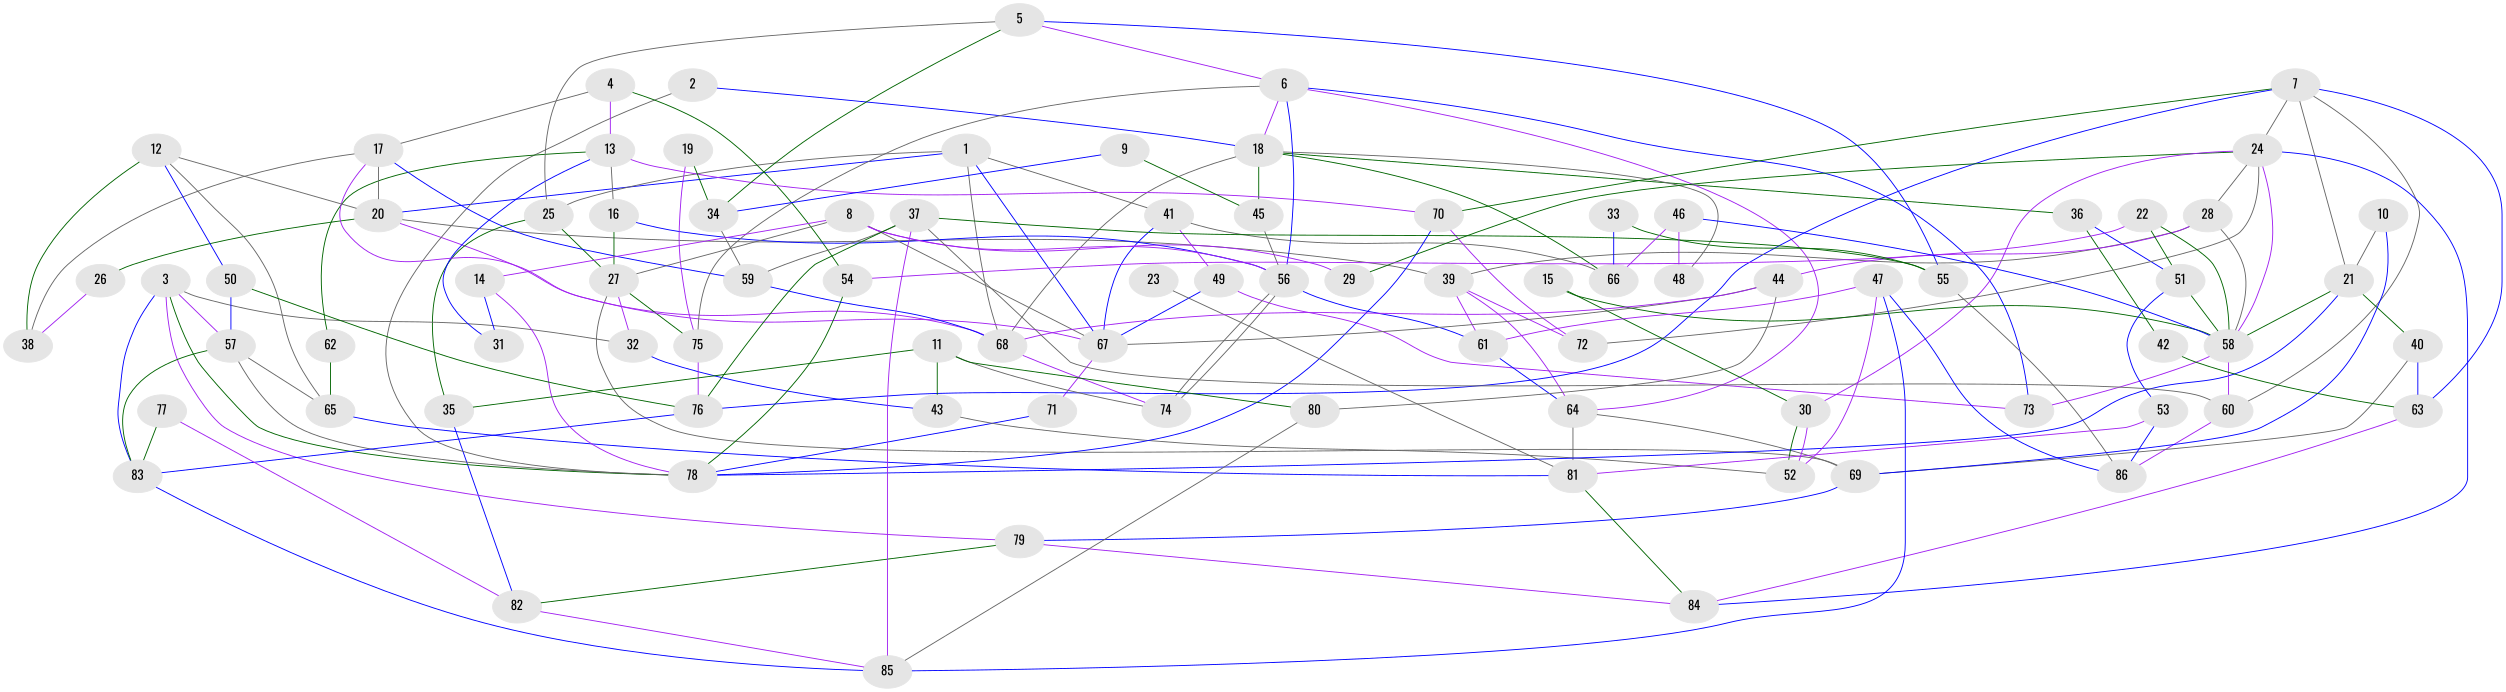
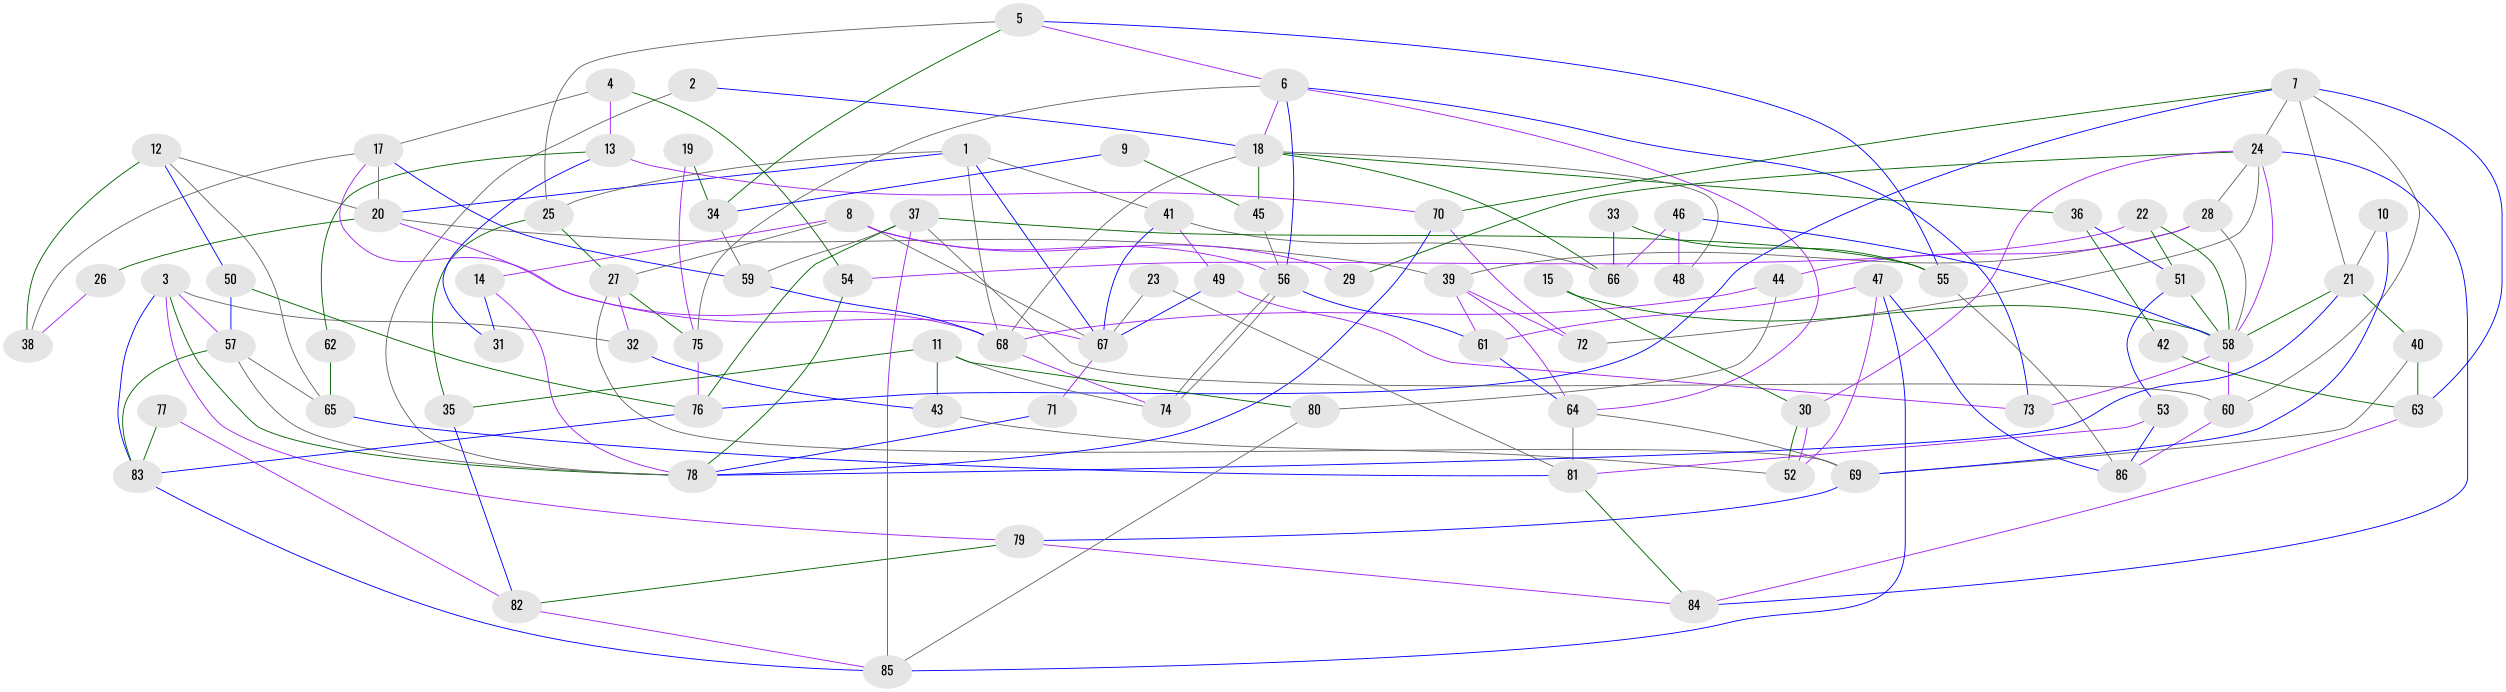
  graph {
    fontname=Oswald
    node [color=gray90 fontname=Oswald style=filled]
    edge [color=gray40 fontname=Oswald]
    1
    20
    25
    41
    67
    68
    26
    39
    27
    35
    66
    49
    71
    74
    2
    18
    78
    45
    36
    48
    3
    32
    57
    79
    83
    43
    65
    84
    82
    85
    4
    13
    17
    54
    70
    31
-   16
    62
    38
    59
    5
    6
    34
    55
    56
    64
    73
    75
    86
    61
    69
    81
    76
    7
    21
    24
    60
    63
    58
    40
    29
    30
    28
    72
    8
    14
    9
    10
    11
    80
    52
    12
    50
    15
    51
    42
    19
    22
    53
    23
    44
    33
    37
    46
    47
    77
    1 -- 20 [color=blue]
    1 -- 25
    1 -- 41
    1 -- 67 [color=blue]
    1 -- 68
    20 -- 68 [color=purple]
    20 -- 26 [color=darkgreen]
    20 -- 39
    25 -- 27 [color=darkgreen]
    25 -- 35 [color=darkgreen]
    41 -- 67 [color=blue]
    41 -- 66
    41 -- 49 [color=purple]
    67 -- 71 [color=purple]
    68 -- 74 [color=purple]
    26 -- 38 [color=purple]
    39 -- 64 [color=purple]
    39 -- 61 [color=purple]
    39 -- 72 [color=purple]
    27 -- 32 [color=purple]
    27 -- 75 [color=darkgreen]
    27 -- 69
    35 -- 82 [color=blue]
    49 -- 67 [color=blue]
    49 -- 73 [color=purple]
    71 -- 78 [color=blue]
    2 -- 18 [color=blue]
    2 -- 78
    18 -- 68
    18 -- 66 [color=darkgreen]
    18 -- 45 [color=darkgreen]
    18 -- 36 [color=darkgreen]
    18 -- 48
    45 -- 56
    36 -- 51 [color=blue]
    36 -- 42 [color=darkgreen]
    3 -- 78 [color=darkgreen]
    3 -- 32
    3 -- 57 [color=purple]
    3 -- 79 [color=purple]
    3 -- 83 [color=blue]
    32 -- 43 [color=blue]
    57 -- 78
    57 -- 83 [color=darkgreen]
    57 -- 65
    79 -- 84 [color=purple]
    79 -- 82 [color=darkgreen]
    83 -- 85 [color=blue]
    43 -- 52
    65 -- 81 [color=blue]
    82 -- 85 [color=purple]
    4 -- 13 [color=purple]
    4 -- 17
    4 -- 54 [color=darkgreen]
    13 -- 70 [color=purple]
    13 -- 31 [color=blue]
-   13 -- 16
    13 -- 62 [color=darkgreen]
    17 -- 20
    17 -- 67 [color=purple]
    17 -- 38
    17 -- 59 [color=blue]
    54 -- 78 [color=darkgreen]
    70 -- 78 [color=blue]
    70 -- 72 [color=purple]
-   16 -- 27 [color=darkgreen]
-   16 -- 56 [color=blue]
    62 -- 65 [color=darkgreen]
    59 -- 68 [color=blue]
    5 -- 25
    5 -- 6 [color=purple]
    5 -- 34 [color=darkgreen]
    5 -- 55 [color=blue]
    6 -- 18 [color=purple]
    6 -- 56 [color=blue]
    6 -- 64 [color=purple]
    6 -- 73 [color=blue]
    6 -- 75
    34 -- 59
    55 -- 86
    56 -- 74
    56 -- 74
    56 -- 61 [color=blue]
    64 -- 69
    64 -- 81
    75 -- 76 [color=purple]
    61 -- 64 [color=blue]
    69 -- 79 [color=blue]
    81 -- 84 [color=darkgreen]
    76 -- 83 [color=blue]
    7 -- 70 [color=darkgreen]
    7 -- 76 [color=blue]
    7 -- 21
    7 -- 24
    7 -- 60
    7 -- 63 [color=blue]
    21 -- 78 [color=blue]
    21 -- 58 [color=darkgreen]
    21 -- 40 [color=darkgreen]
    24 -- 84 [color=blue]
    24 -- 58 [color=purple]
    24 -- 29 [color=darkgreen]
    24 -- 30 [color=purple]
    24 -- 28
    24 -- 72
    60 -- 86 [color=purple]
    63 -- 84 [color=purple]
    58 -- 73 [color=purple]
    58 -- 60 [color=purple]
    40 -- 69
-   40 -- 63 [color=blue]
+   40 -- 63 [color=darkgreen]
    30 -- 52 [color=darkgreen]
    30 -- 52 [color=purple]
    28 -- 39
    28 -- 58
    28 -- 44 [color=purple]
    8 -- 67
    8 -- 27
    8 -- 56 [color=purple]
    8 -- 29 [color=purple]
    8 -- 14 [color=purple]
    14 -- 78 [color=purple]
    14 -- 31 [color=blue]
    9 -- 45 [color=darkgreen]
    9 -- 34 [color=blue]
    10 -- 69 [color=blue]
    10 -- 21
    11 -- 35 [color=darkgreen]
    11 -- 74
    11 -- 43 [color=darkgreen]
    11 -- 80 [color=darkgreen]
    80 -- 85
    12 -- 20
    12 -- 65
    12 -- 38 [color=darkgreen]
    12 -- 50 [color=blue]
    50 -- 57 [color=blue]
    50 -- 76 [color=darkgreen]
    15 -- 58 [color=darkgreen]
    15 -- 30 [color=darkgreen]
    51 -- 58 [color=darkgreen]
    51 -- 53 [color=blue]
    42 -- 63 [color=darkgreen]
    19 -- 34 [color=darkgreen]
    19 -- 75 [color=purple]
    22 -- 54 [color=purple]
    22 -- 58 [color=darkgreen]
    22 -- 51 [color=darkgreen]
    53 -- 86 [color=blue]
    53 -- 81 [color=purple]
-   44 -- 67
+   23 -- 67
    23 -- 81
    44 -- 68 [color=purple]
    44 -- 80
    33 -- 66 [color=blue]
    33 -- 55 [color=darkgreen]
    37 -- 85 [color=purple]
    37 -- 59
    37 -- 55 [color=darkgreen]
    37 -- 76 [color=darkgreen]
    37 -- 60
    46 -- 66 [color=purple]
    46 -- 48 [color=purple]
    46 -- 58 [color=blue]
    47 -- 85 [color=blue]
    47 -- 86 [color=blue]
    47 -- 61 [color=purple]
    47 -- 52 [color=purple]
    77 -- 83 [color=darkgreen]
    77 -- 82 [color=purple]
  }
